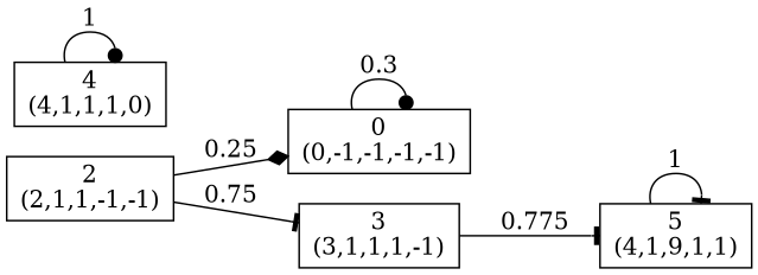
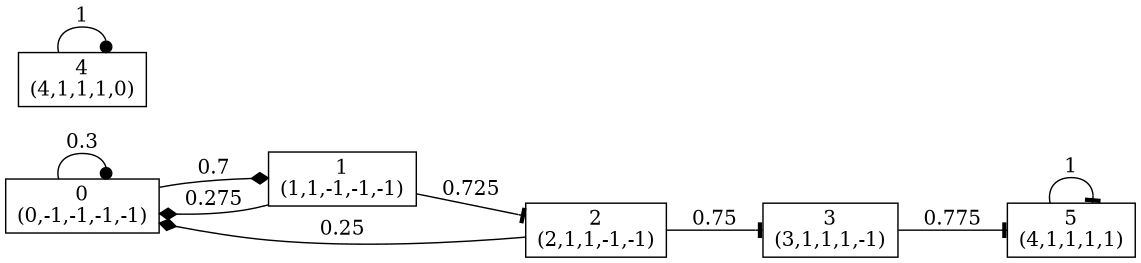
  digraph {
    rankdir=LR
    node [shape=box]
    edge [arrowhead=tee]
    n1 [label="0\n(0,-1,-1,-1,-1)"]
+   n2 [label="1\n(1,1,-1,-1,-1)"]
    n3 [label="2\n(2,1,1,-1,-1)"]
    n4 [label="3\n(3,1,1,1,-1)"]
-   n5 [label="5\n(4,1,9,1,1)"]
+   n5 [label="5\n(4,1,1,1,1)"]
    n6 [label="4\n(4,1,1,1,0)"]
    n1 -> n1 [arrowhead=dot label=0.3]
+   n1 -> n2 [arrowhead=diamond label=0.7]
+   n2 -> n1 [arrowhead=diamond label=0.275]
+   n2 -> n3 [label=0.725]
    n3 -> n1 [arrowhead=diamond label=0.25]
    n3 -> n4 [label=0.75]
    n4 -> n5 [label=0.775]
    n5 -> n5 [label=1]
    n6 -> n6 [arrowhead=dot label=1]
  }
